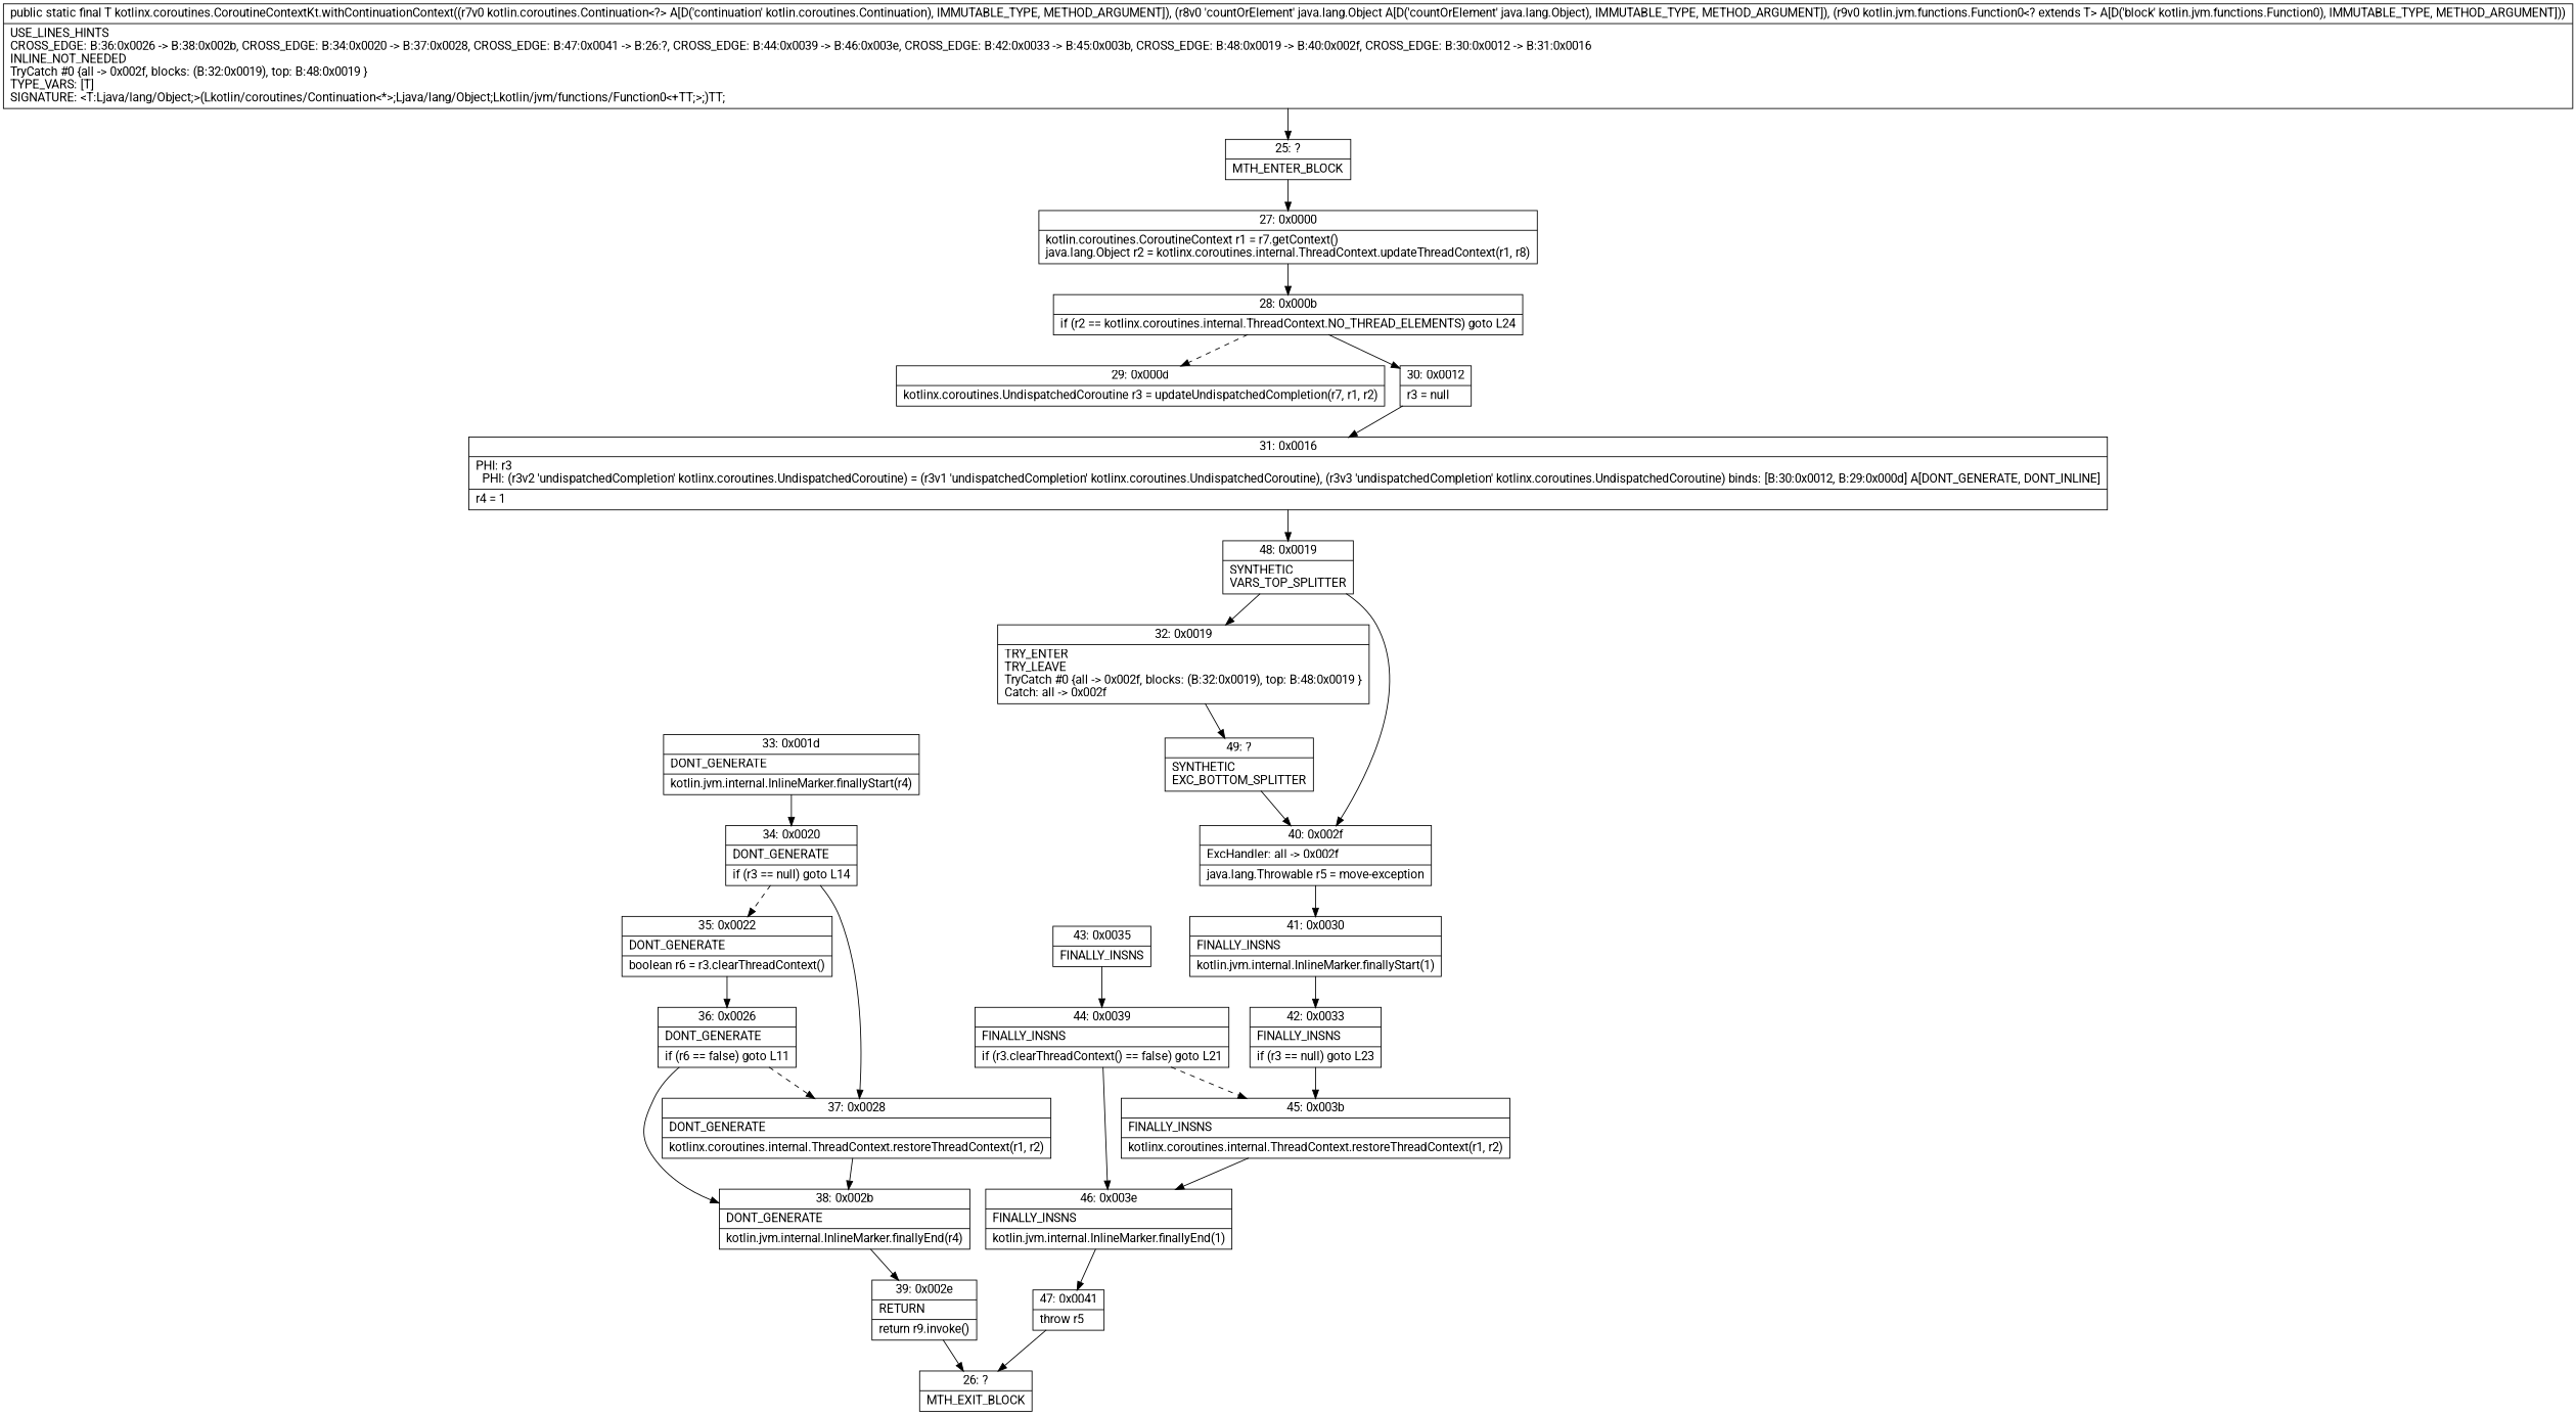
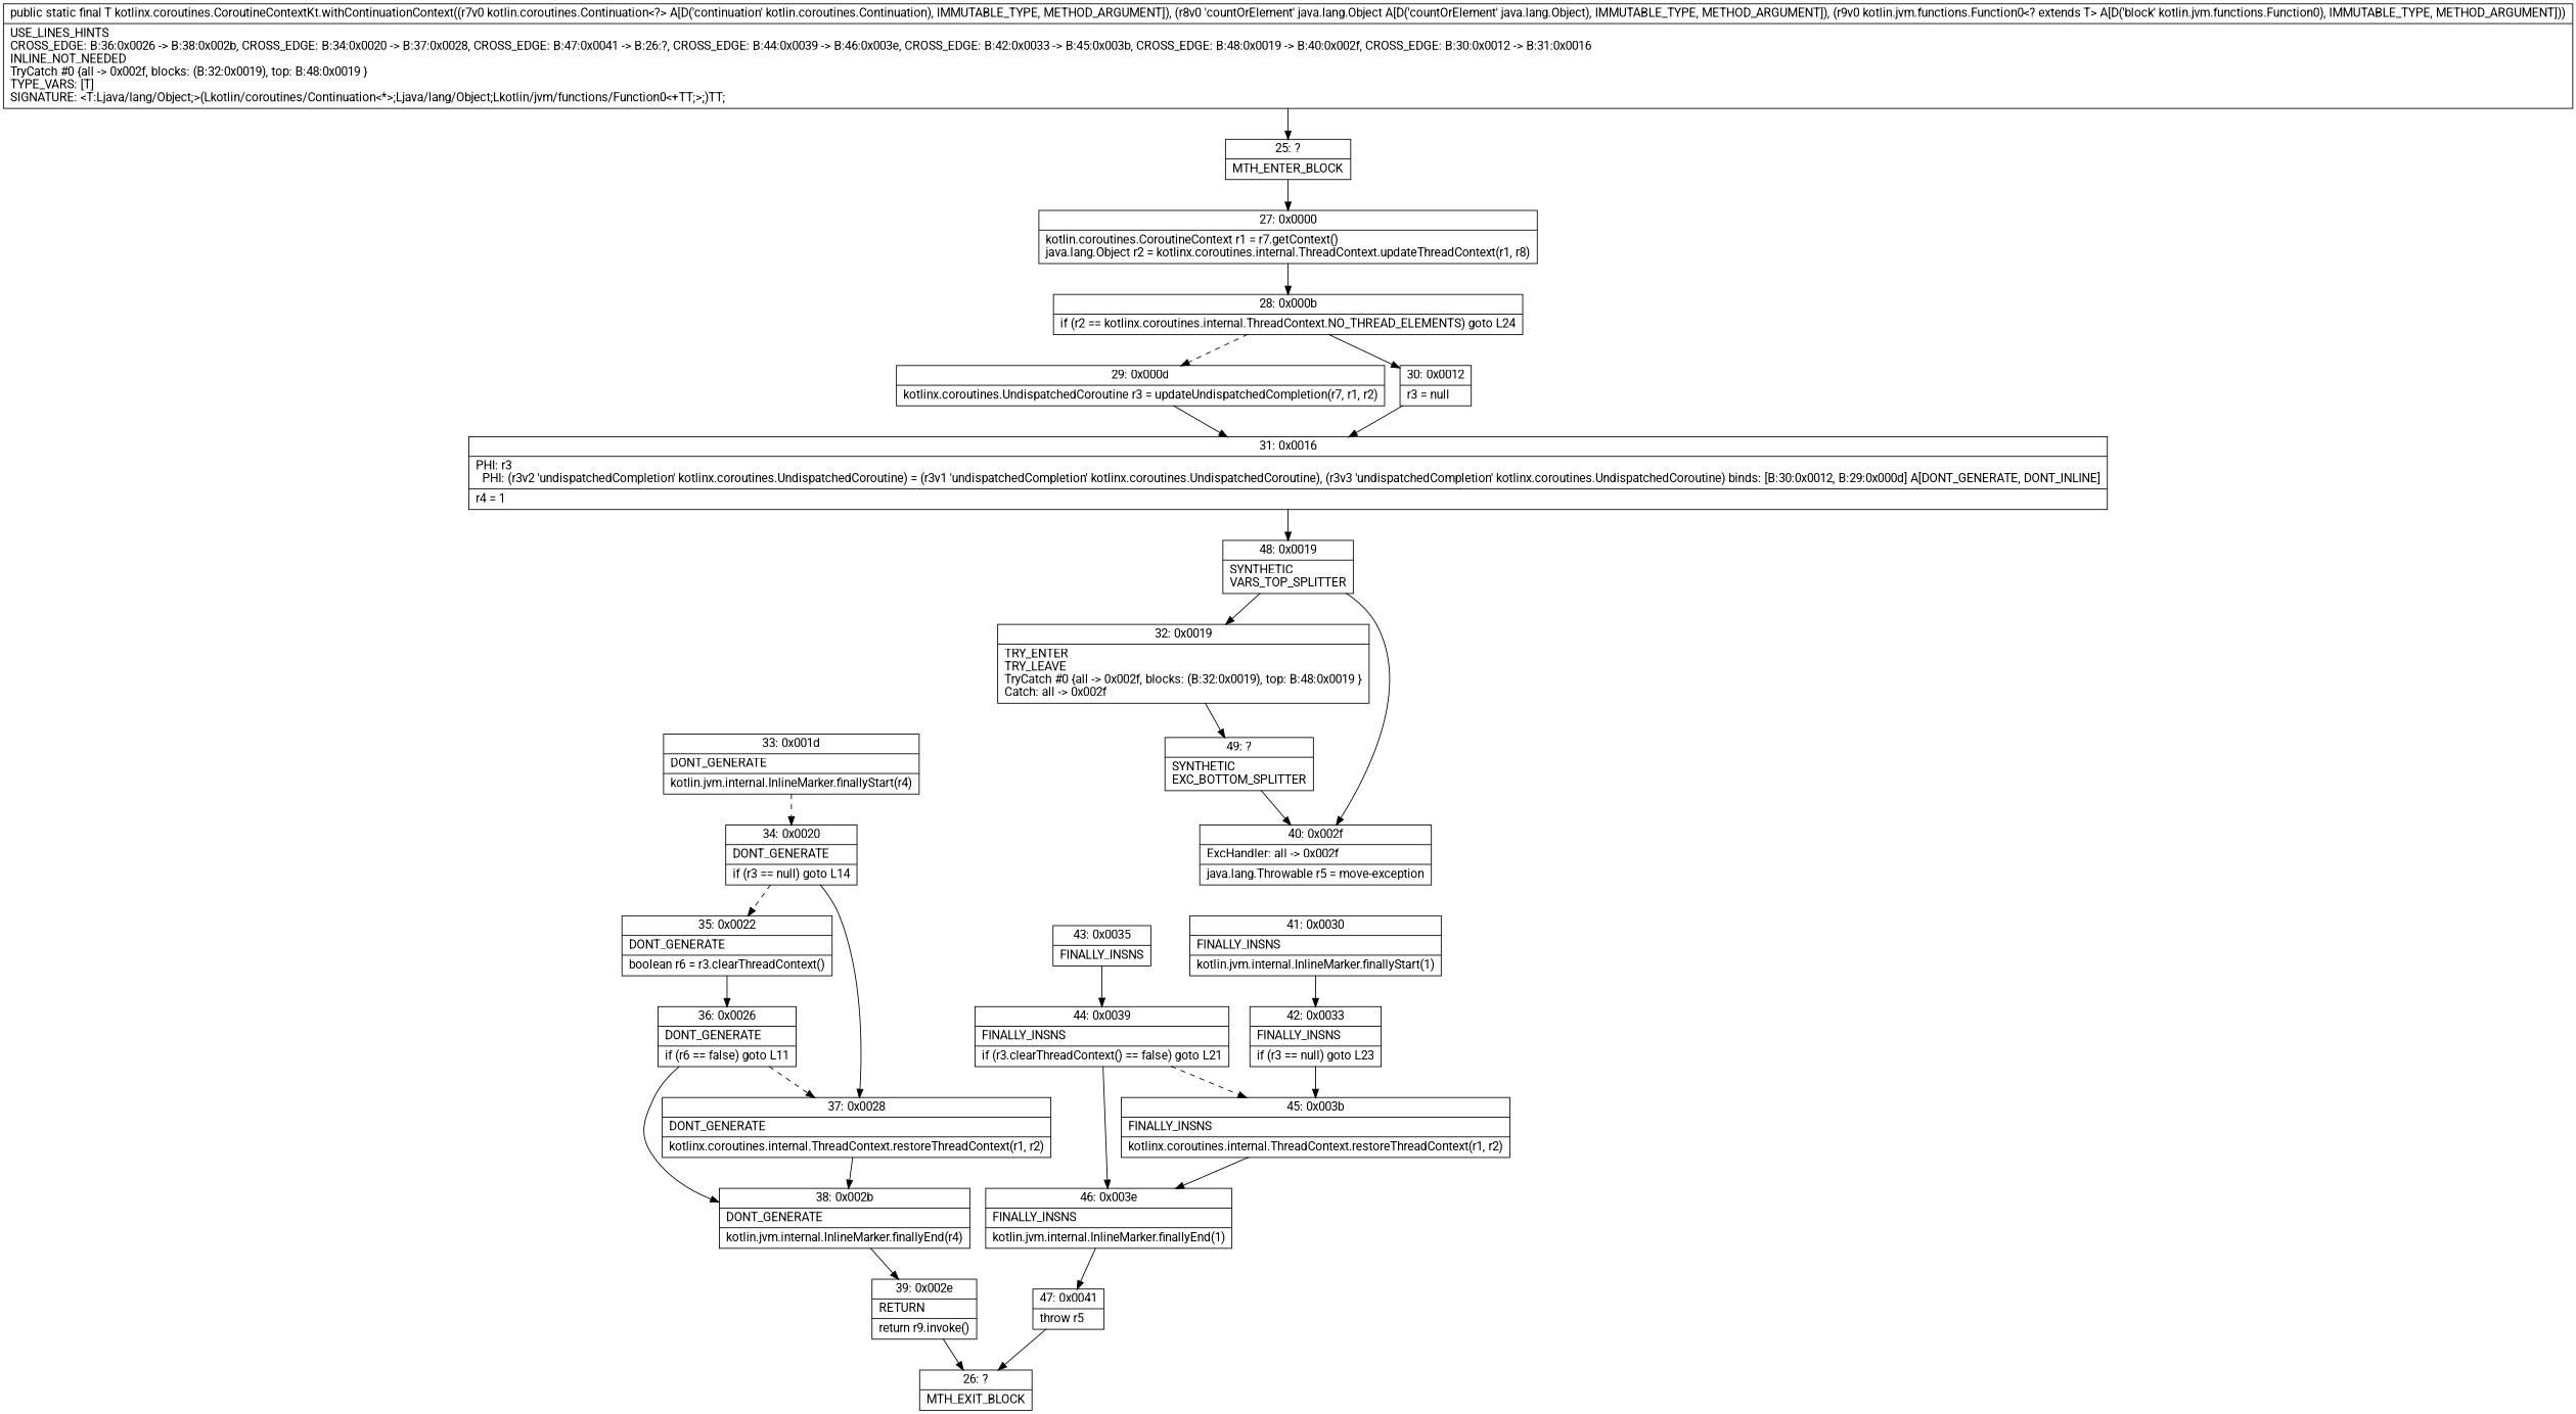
  digraph {
    fontname=Roboto
    node [fontname=Roboto shape=record]
    edge [fontname=Roboto]
    n1 [label="{25\:\ ?|MTH_ENTER_BLOCK\l}"]
    n2 [label="{27\:\ 0x0000|kotlin.coroutines.CoroutineContext r1 = r7.getContext()\ljava.lang.Object r2 = kotlinx.coroutines.internal.ThreadContext.updateThreadContext(r1, r8)\l}"]
    n3 [label="{28\:\ 0x000b|if (r2 == kotlinx.coroutines.internal.ThreadContext.NO_THREAD_ELEMENTS) goto L24\l}"]
    n4 [label="{29\:\ 0x000d|kotlinx.coroutines.UndispatchedCoroutine r3 = updateUndispatchedCompletion(r7, r1, r2)\l}"]
    n5 [label="{30\:\ 0x0012|r3 = null\l}"]
    n6 [label="{31\:\ 0x0016|PHI: r3 \l  PHI: (r3v2 'undispatchedCompletion' kotlinx.coroutines.UndispatchedCoroutine) = (r3v1 'undispatchedCompletion' kotlinx.coroutines.UndispatchedCoroutine), (r3v3 'undispatchedCompletion' kotlinx.coroutines.UndispatchedCoroutine) binds: [B:30:0x0012, B:29:0x000d] A[DONT_GENERATE, DONT_INLINE]\l|r4 = 1\l}"]
    n7 [label="{48\:\ 0x0019|SYNTHETIC\lVARS_TOP_SPLITTER\l}"]
    n8 [label="{32\:\ 0x0019|TRY_ENTER\lTRY_LEAVE\lTryCatch #0 \{all \-\> 0x002f, blocks: (B:32:0x0019), top: B:48:0x0019 \}\lCatch: all \-\> 0x002f\l}"]
    n9 [label="{40\:\ 0x002f|ExcHandler: all \-\> 0x002f\l|java.lang.Throwable r5 = move\-exception\l}"]
    n10 [label="{49\:\ ?|SYNTHETIC\lEXC_BOTTOM_SPLITTER\l}"]
    n11 [label="{41\:\ 0x0030|FINALLY_INSNS\l|kotlin.jvm.internal.InlineMarker.finallyStart(1)\l}"]
    n12 [label="{33\:\ 0x001d|DONT_GENERATE\l|kotlin.jvm.internal.InlineMarker.finallyStart(r4)\l}"]
    n13 [label="{34\:\ 0x0020|DONT_GENERATE\l|if (r3 == null) goto L14\l}"]
    n14 [label="{35\:\ 0x0022|DONT_GENERATE\l|boolean r6 = r3.clearThreadContext()\l}"]
    n15 [label="{37\:\ 0x0028|DONT_GENERATE\l|kotlinx.coroutines.internal.ThreadContext.restoreThreadContext(r1, r2)\l}"]
    n16 [label="{36\:\ 0x0026|DONT_GENERATE\l|if (r6 == false) goto L11\l}"]
    n17 [label="{38\:\ 0x002b|DONT_GENERATE\l|kotlin.jvm.internal.InlineMarker.finallyEnd(r4)\l}"]
    n18 [label="{39\:\ 0x002e|RETURN\l|return r9.invoke()\l}"]
    n19 [label="{26\:\ ?|MTH_EXIT_BLOCK\l}"]
    n20 [label="{42\:\ 0x0033|FINALLY_INSNS\l|if (r3 == null) goto L23\l}"]
    n21 [label="{45\:\ 0x003b|FINALLY_INSNS\l|kotlinx.coroutines.internal.ThreadContext.restoreThreadContext(r1, r2)\l}"]
    n22 [label="{43\:\ 0x0035|FINALLY_INSNS\l}"]
    n23 [label="{44\:\ 0x0039|FINALLY_INSNS\l|if (r3.clearThreadContext() == false) goto L21\l}"]
    n24 [label="{46\:\ 0x003e|FINALLY_INSNS\l|kotlin.jvm.internal.InlineMarker.finallyEnd(1)\l}"]
    n25 [label="{47\:\ 0x0041|throw r5\l}"]
    n26 [label="{public static final T kotlinx.coroutines.CoroutineContextKt.withContinuationContext((r7v0 kotlin.coroutines.Continuation\<?\> A[D('continuation' kotlin.coroutines.Continuation), IMMUTABLE_TYPE, METHOD_ARGUMENT]), (r8v0 'countOrElement' java.lang.Object A[D('countOrElement' java.lang.Object), IMMUTABLE_TYPE, METHOD_ARGUMENT]), (r9v0 kotlin.jvm.functions.Function0\<? extends T\> A[D('block' kotlin.jvm.functions.Function0), IMMUTABLE_TYPE, METHOD_ARGUMENT]))  | USE_LINES_HINTS\lCROSS_EDGE: B:36:0x0026 \-\> B:38:0x002b, CROSS_EDGE: B:34:0x0020 \-\> B:37:0x0028, CROSS_EDGE: B:47:0x0041 \-\> B:26:?, CROSS_EDGE: B:44:0x0039 \-\> B:46:0x003e, CROSS_EDGE: B:42:0x0033 \-\> B:45:0x003b, CROSS_EDGE: B:48:0x0019 \-\> B:40:0x002f, CROSS_EDGE: B:30:0x0012 \-\> B:31:0x0016\lINLINE_NOT_NEEDED\lTryCatch #0 \{all \-\> 0x002f, blocks: (B:32:0x0019), top: B:48:0x0019 \}\lTYPE_VARS: [T]\lSIGNATURE: \<T:Ljava\/lang\/Object;\>(Lkotlin\/coroutines\/Continuation\<*\>;Ljava\/lang\/Object;Lkotlin\/jvm\/functions\/Function0\<+TT;\>;)TT;\l}"]
    n1 -> n2
    n2 -> n3
    n3 -> n4 [style=dashed]
    n3 -> n5
+   n4 -> n6
    n5 -> n6
    n6 -> n7
    n7 -> n8
    n7 -> n9
    n8 -> n10
-   n9 -> n11
    n10 -> n9
    n11 -> n20
-   n12 -> n13
+   n12 -> n13 [style=dashed]
    n13 -> n14 [style=dashed]
    n13 -> n15
    n14 -> n16
    n15 -> n17
    n16 -> n15 [style=dashed]
    n16 -> n17
    n17 -> n18
    n18 -> n19
    n20 -> n21
    n21 -> n24
    n22 -> n23
    n23 -> n21 [style=dashed]
    n23 -> n24
    n24 -> n25
    n25 -> n19
    n26 -> n1
  }
